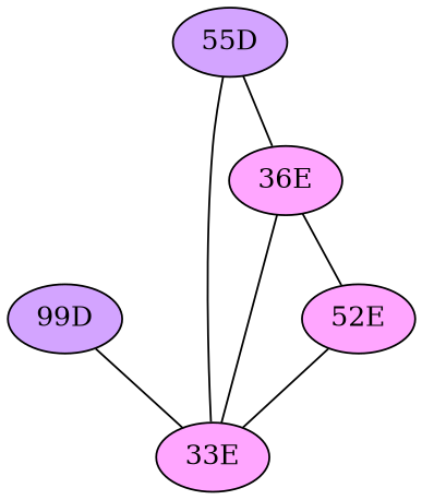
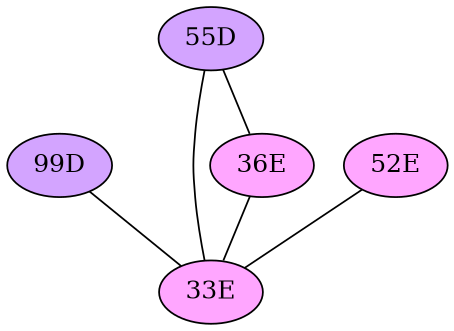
  graph {
    node [fillcolor="#FFA6FF" style=radial]
    edge [penwidth=1]
    n1 [fillcolor="#D3A4FF" label="99D"]
    "33E"
    "36E"
    "52E"
    "55D" [fillcolor="#D3A4FF"]
    n1 -- "33E"
    "36E" -- "33E"
-   "36E" -- "52E"
    "52E" -- "33E"
    "55D" -- "33E"
    "55D" -- "36E"
  }
